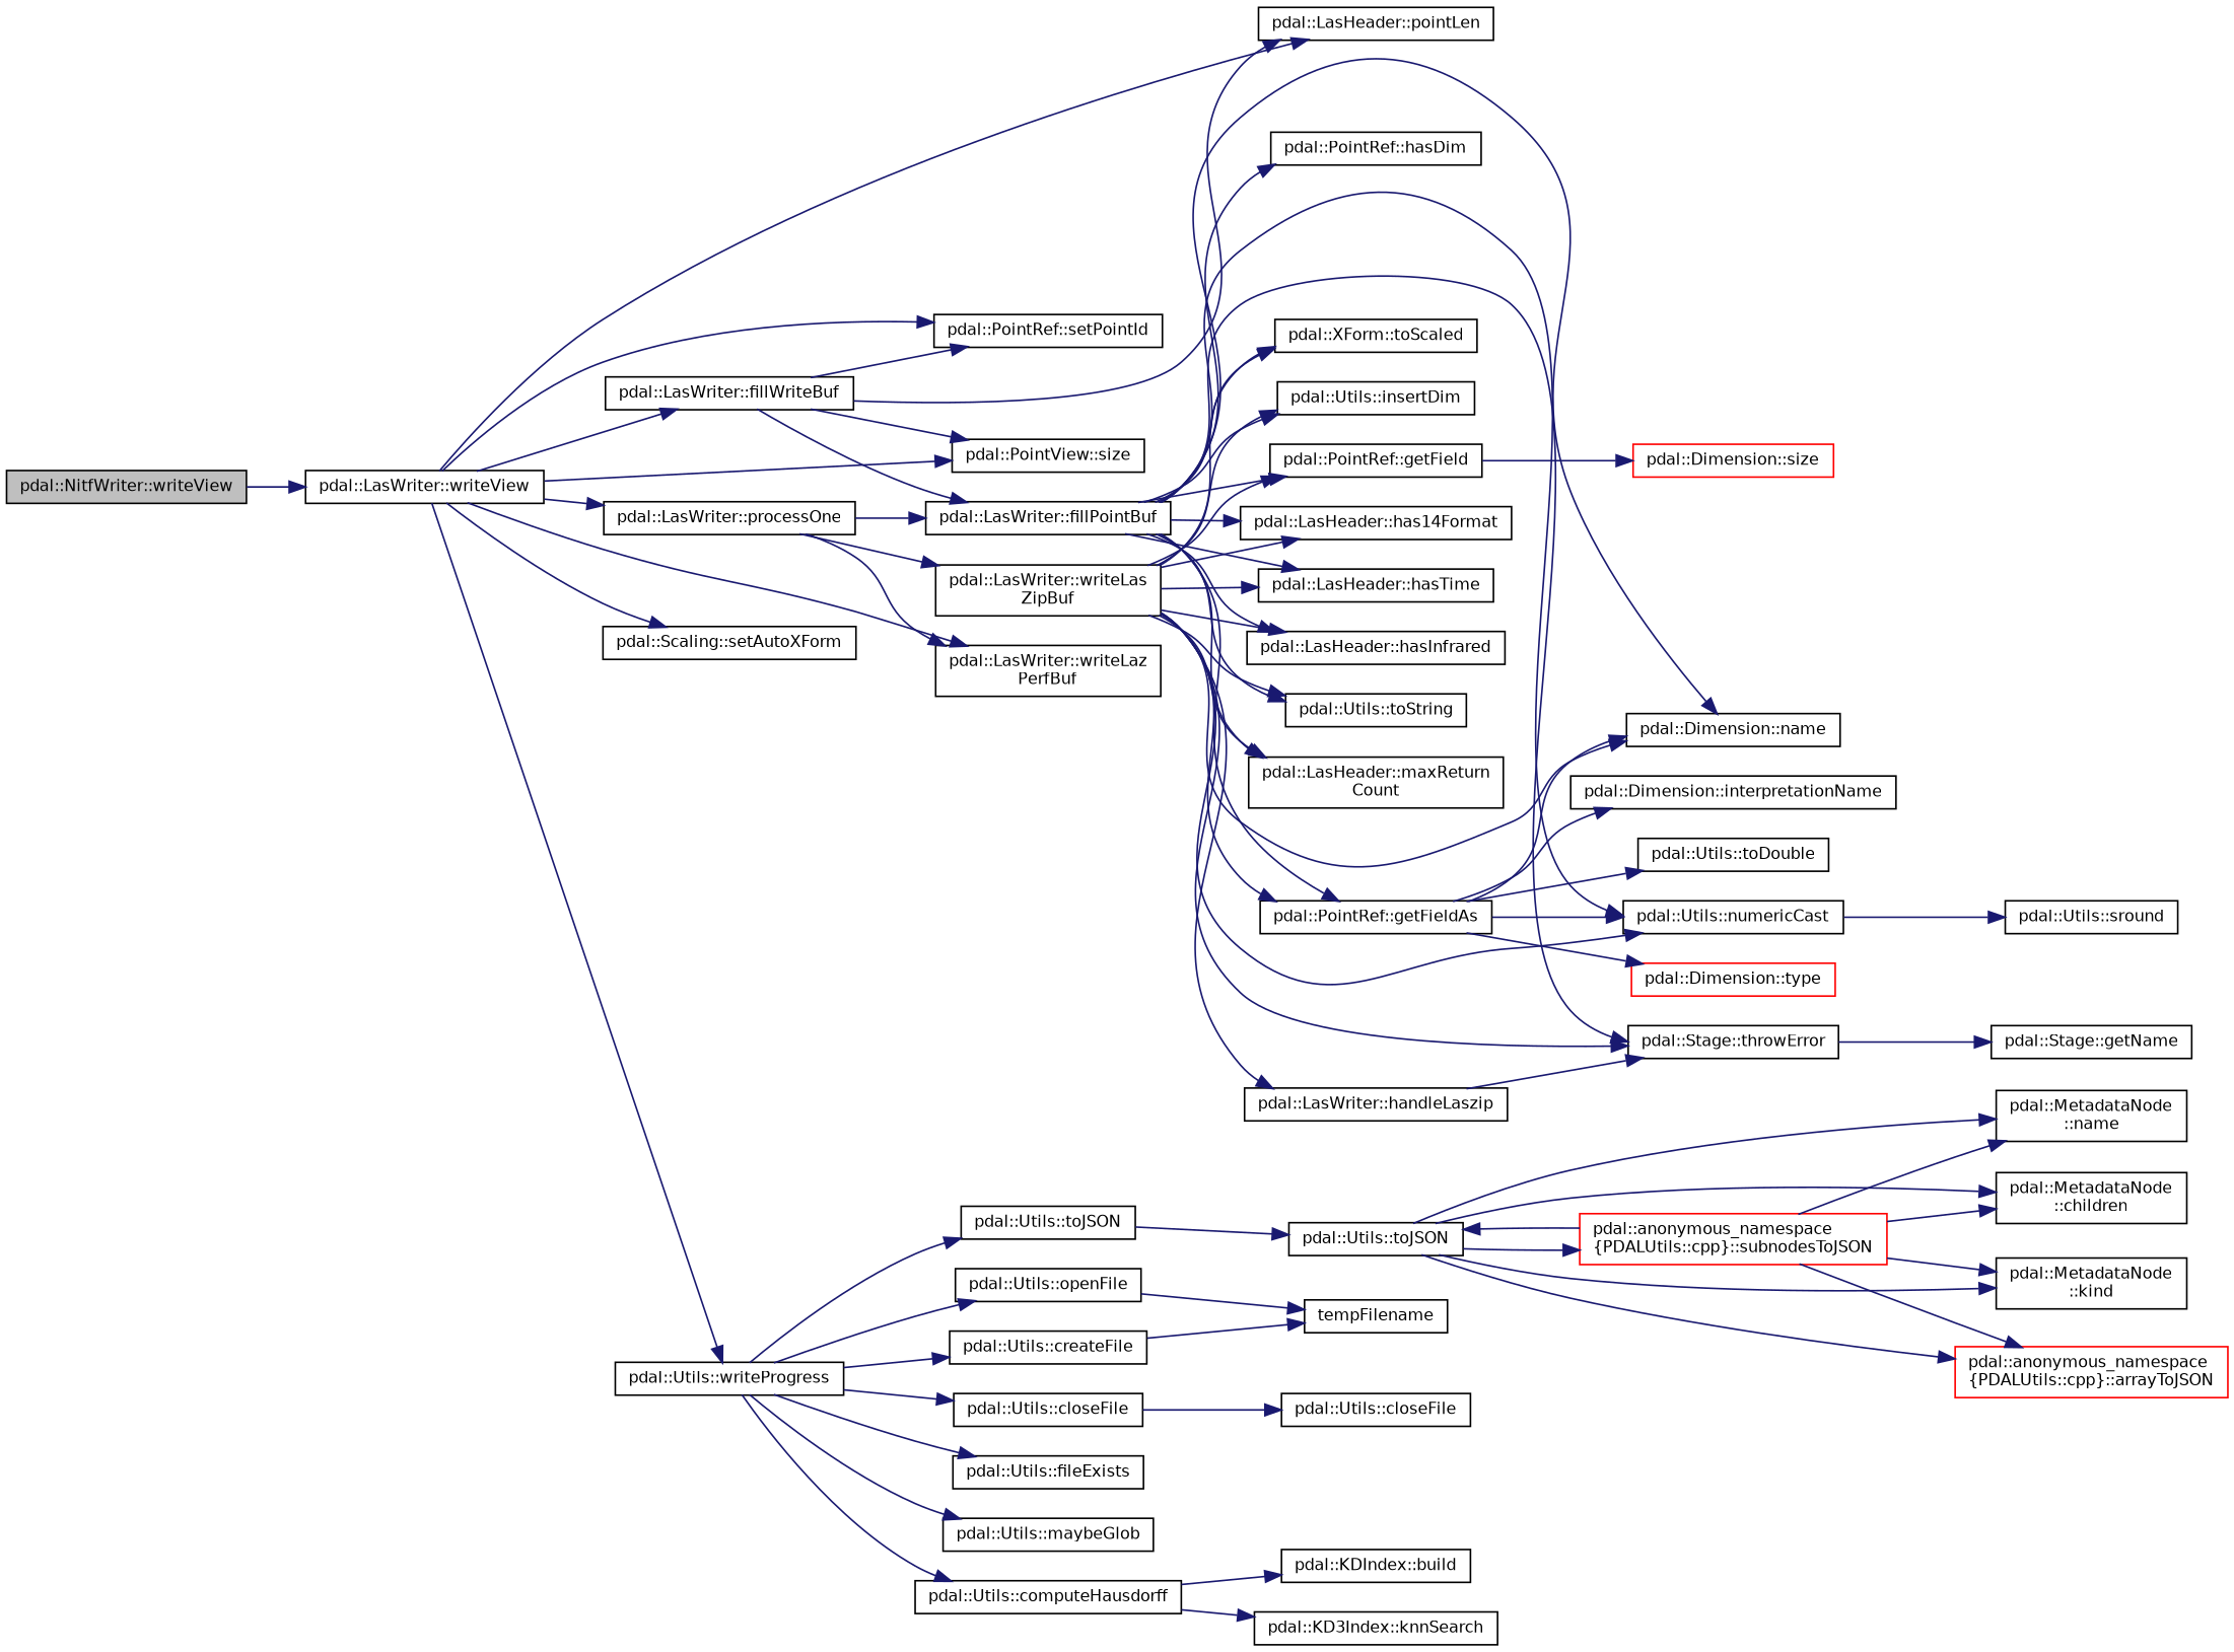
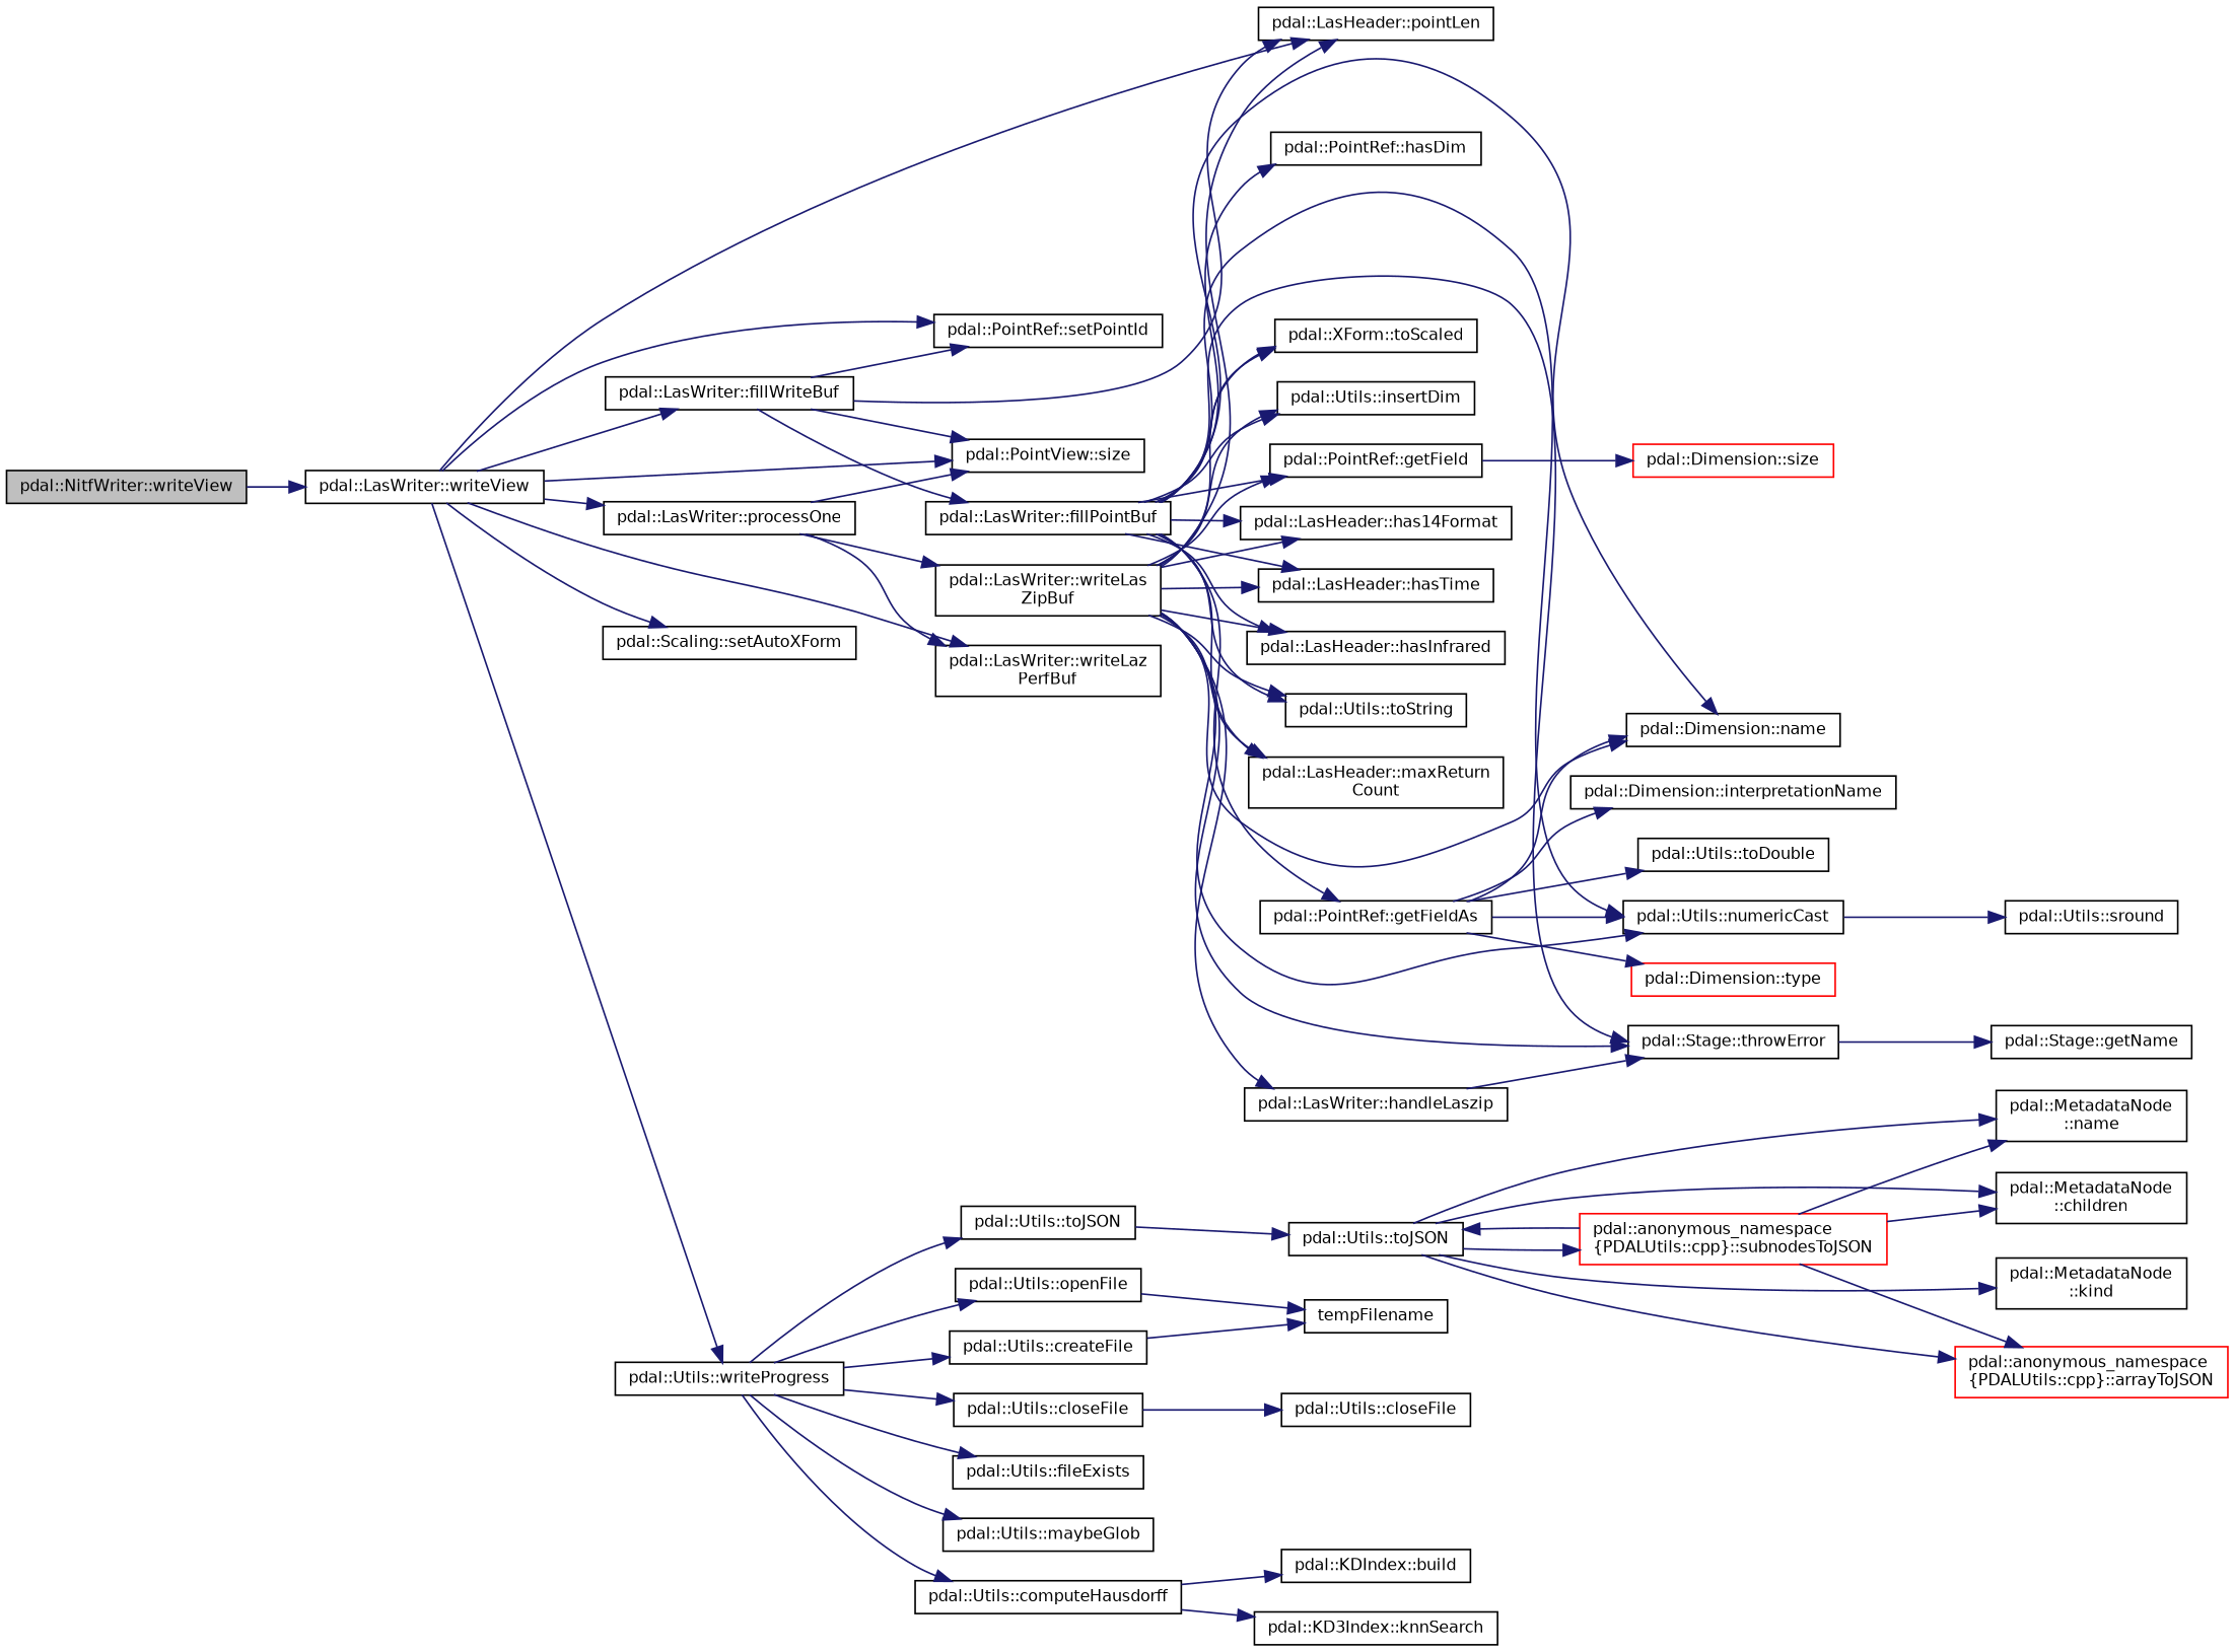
  digraph {
    rankdir=LR
    node [color=black fillcolor=white fontname=Helvetica fontsize=10 shape=record style=filled]
    edge [color=midnightblue fontname=Helvetica fontsize=10 labelfontname=Helvetica labelfontsize=10 style=solid]
    n1 [fillcolor=grey75 fontcolor=black height=0.2 label="pdal::NitfWriter::writeView" width=0.4]
    n2 [height=0.2 label="pdal::LasWriter::writeView" width=0.4]
    n3 [height=0.2 label="pdal::LasWriter::fillWriteBuf" width=0.4]
    n4 [height=0.2 label="pdal::LasHeader::pointLen" width=0.4]
    n5 [height=0.2 label="pdal::PointRef::setPointId" width=0.4]
    n6 [height=0.2 label="pdal::PointView::size" width=0.4]
    n7 [height=0.2 label="pdal::LasWriter::processOne" width=0.4]
    n8 [height=0.2 label="pdal::LasWriter::writeLaz\lPerfBuf" width=0.4]
    n9 [height=0.2 label="pdal::Scaling::setAutoXForm" width=0.4]
    n10 [height=0.2 label="pdal::Utils::writeProgress" width=0.4]
    n11 [height=0.2 label="pdal::LasWriter::fillPointBuf" width=0.4]
    n12 [height=0.2 label="pdal::LasWriter::writeLas\lZipBuf" width=0.4]
    n13 [height=0.2 label="pdal::Utils::toJSON" width=0.4]
    n14 [height=0.2 label="pdal::Utils::openFile" width=0.4]
    n15 [height=0.2 label="pdal::Utils::createFile" width=0.4]
    n16 [height=0.2 label="pdal::Utils::closeFile" width=0.4]
    n17 [height=0.2 label="pdal::Utils::fileExists" width=0.4]
    n18 [height=0.2 label="pdal::Utils::maybeGlob" width=0.4]
    n19 [height=0.2 label="pdal::Utils::computeHausdorff" width=0.4]
    n20 [height=0.2 label="pdal::PointRef::getField" width=0.4]
    n21 [height=0.2 label="pdal::PointRef::getFieldAs" width=0.4]
    n22 [height=0.2 label="pdal::Utils::numericCast" width=0.4]
    n23 [height=0.2 label="pdal::Dimension::name" width=0.4]
    n24 [height=0.2 label="pdal::LasHeader::has14Format" width=0.4]
    n25 [height=0.2 label="pdal::PointRef::hasDim" width=0.4]
    n26 [height=0.2 label="pdal::LasHeader::hasInfrared" width=0.4]
    n27 [height=0.2 label="pdal::LasHeader::hasTime" width=0.4]
    n28 [height=0.2 label="pdal::Utils::insertDim" width=0.4]
    n29 [height=0.2 label="pdal::LasHeader::maxReturn\lCount" width=0.4]
    n30 [height=0.2 label="pdal::Stage::throwError" width=0.4]
    n31 [height=0.2 label="pdal::XForm::toScaled" width=0.4]
    n32 [height=0.2 label="pdal::Utils::toString" width=0.4]
    n33 [color=red height=0.2 label="pdal::Dimension::size" width=0.4]
    n34 [color=red height=0.2 label="pdal::Dimension::type" width=0.4]
    n35 [height=0.2 label="pdal::Dimension::interpretationName" width=0.4]
    n36 [height=0.2 label="pdal::Utils::toDouble" width=0.4]
    n37 [height=0.2 label="pdal::Utils::sround" width=0.4]
    n38 [height=0.2 label="pdal::Stage::getName" width=0.4]
    n39 [height=0.2 label="pdal::LasWriter::handleLaszip" width=0.4]
    n40 [height=0.2 label="pdal::Utils::toJSON" width=0.4]
    n41 [height=0.2 label=tempFilename width=0.4]
    n42 [height=0.2 label="pdal::Utils::closeFile" width=0.4]
    n43 [height=0.2 label="pdal::KDIndex::build" width=0.4]
    n44 [height=0.2 label="pdal::KD3Index::knnSearch" width=0.4]
    n45 [height=0.2 label="pdal::MetadataNode\l::name" width=0.4]
    n46 [color=red height=0.2 label="pdal::anonymous_namespace\l\{PDALUtils::cpp\}::subnodesToJSON" width=0.4]
    n47 [height=0.2 label="pdal::MetadataNode\l::children" width=0.4]
    n48 [height=0.2 label="pdal::MetadataNode\l::kind" width=0.4]
    n49 [color=red height=0.2 label="pdal::anonymous_namespace\l\{PDALUtils::cpp\}::arrayToJSON" width=0.4]
    n1 -> n2
    n2 -> n3
    n2 -> n4
    n2 -> n5
    n2 -> n6
    n2 -> n7
    n2 -> n8
    n2 -> n9
    n2 -> n10
    n3 -> n4
    n3 -> n5
    n3 -> n6
    n3 -> n11
    n7 -> n8
-   n7 -> n11
+   n7 -> n6
    n7 -> n12
    n10 -> n13
    n10 -> n14
    n10 -> n15
    n10 -> n16
    n10 -> n17
    n10 -> n18
    n10 -> n19
    n11 -> n20
    n11 -> n21
    n11 -> n22
    n11 -> n23
    n11 -> n24
    n11 -> n25
    n11 -> n26
    n11 -> n27
    n11 -> n28
    n11 -> n29
    n11 -> n30
    n11 -> n31
    n11 -> n32
    n12 -> n20
-   n12 -> n21
+   n12 -> n4
    n12 -> n22
    n12 -> n23
    n12 -> n24
    n12 -> n26
    n12 -> n27
    n12 -> n28
    n12 -> n29
    n12 -> n30
    n12 -> n31
    n12 -> n32
    n12 -> n39
    n13 -> n40
    n14 -> n41
    n15 -> n41
    n16 -> n42
    n19 -> n43
    n19 -> n44
    n20 -> n33
    n21 -> n22
    n21 -> n23
    n21 -> n34
    n21 -> n35
    n21 -> n36
    n22 -> n37
    n30 -> n38
    n39 -> n30
    n40 -> n45
    n40 -> n46
    n40 -> n47
    n40 -> n48
    n40 -> n49
    n46 -> n40
    n46 -> n45
    n46 -> n47
-   n46 -> n48
    n46 -> n49
  }
